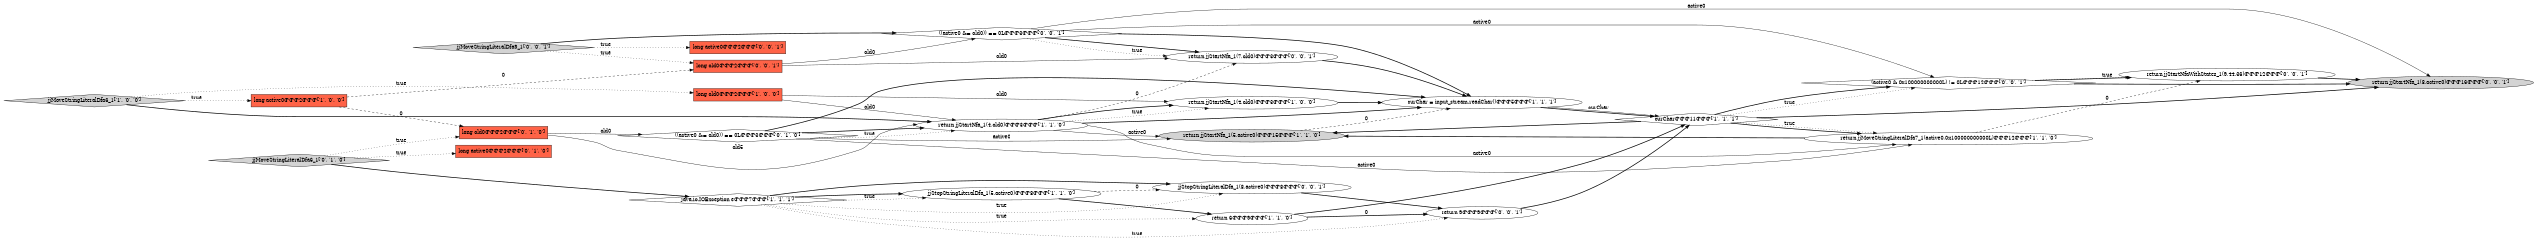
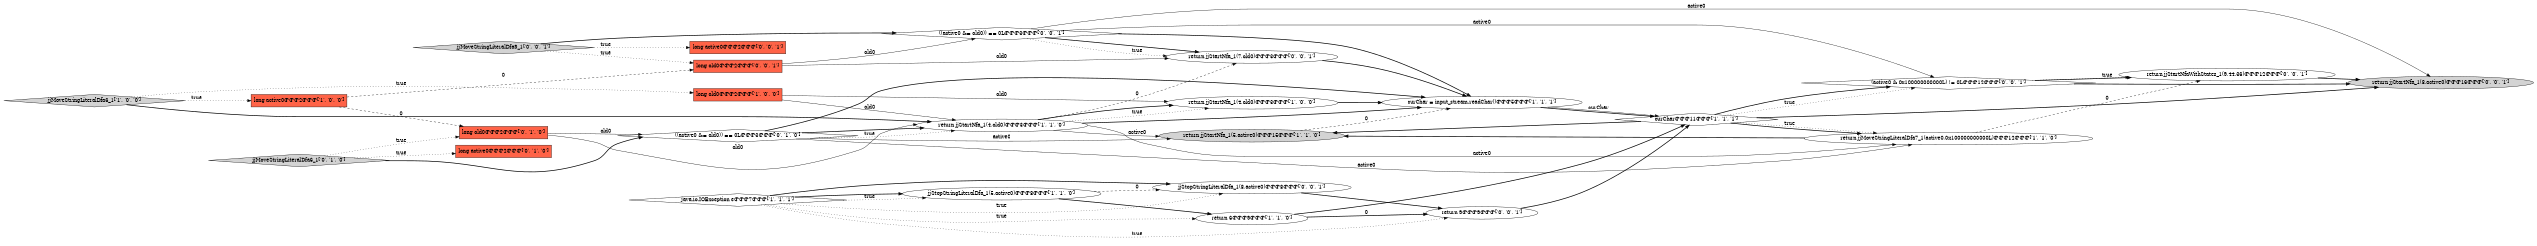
  digraph {
    rankdir=LR
    node [fillcolor=white shape=ellipse style=filled]
    edge [style=bold]
    n1 [fillcolor=tomato label="long active0@@@2@@@['0', '1', '0']" shape=box]
    n2 [fillcolor=lightgray label="jjMoveStringLiteralDfa6_1['0', '1', '0']" shape=diamond]
    n3 [fillcolor=tomato label="long old0@@@2@@@['0', '1', '0']" shape=box]
    n4 [label="((active0 &= old0)) == 0L@@@3@@@['0', '1', '0']" shape=diamond]
    n5 [label="return jjStartNfa_1(4,old0)@@@3@@@['1', '1', '0']"]
    n6 [fillcolor=lightgray label="return jjStartNfa_1(5,active0)@@@15@@@['1', '1', '0']"]
    n7 [label="curChar = input_stream.readChar()@@@5@@@['1', '1', '1']"]
    n8 [label="return jjMoveStringLiteralDfa7_1(active0,0x100000000000L)@@@12@@@['1', '1', '0']"]
    n9 [label="return jjStartNfaWithStates_1(9,44,36)@@@12@@@['0', '0', '1']"]
    n10 [fillcolor=lightgray label="return jjStartNfa_1(8,active0)@@@16@@@['0', '0', '1']"]
    n11 [label="(active0 & 0x100000000000L) != 0L@@@12@@@['0', '0', '1']" shape=diamond]
    n12 [label="return jjStartNfa_1(4,old0)@@@3@@@['1', '0', '0']"]
    n13 [label="return jjStartNfa_1(7,old0)@@@3@@@['0', '0', '1']"]
    n14 [label="curChar@@@11@@@['1', '1', '1']" shape=diamond]
    n15 [fillcolor=tomato label="long old0@@@2@@@['1', '0', '0']" shape=box]
    n16 [fillcolor=tomato label="long old0@@@2@@@['0', '0', '1']" shape=box]
    n17 [label="((active0 &= old0)) == 0L@@@3@@@['0', '0', '1']" shape=diamond]
    n18 [label="return 6@@@9@@@['1', '1', '0']"]
    n19 [label="return 9@@@9@@@['0', '0', '1']"]
    n20 [fillcolor=tomato label="long active0@@@2@@@['0', '0', '1']" shape=box]
    n21 [fillcolor=tomato label="long active0@@@2@@@['1', '0', '0']" shape=box]
    n22 [label="jjStopStringLiteralDfa_1(5,active0)@@@8@@@['1', '1', '0']"]
    n23 [label="jjStopStringLiteralDfa_1(8,active0)@@@8@@@['0', '0', '1']"]
    n24 [fillcolor=lightgray label="jjMoveStringLiteralDfa9_1['0', '0', '1']" shape=diamond]
    n25 [label="java.io.IOException e@@@7@@@['1', '1', '1']" shape=diamond]
    n26 [fillcolor=lightgray label="jjMoveStringLiteralDfa6_1['1', '0', '0']" shape=diamond]
    n2 -> n1 [label=true style=dotted]
    n2 -> n3 [label=true style=dotted]
-   n2 -> n25
+   n2 -> n4
    n3 -> n4 [label=old0 style=solid]
-   n3 -> n5 [label=old5 style=solid]
+   n3 -> n5 [label=old0 style=solid]
    n4 -> n5
    n4 -> n5 [label=true style=dotted]
    n4 -> n6 [label=active0 style=solid]
    n4 -> n7
    n4 -> n8 [label=active0 style=solid]
    n5 -> n6 [label=active0 style=solid]
    n5 -> n7
    n5 -> n8 [label=active0 style=solid]
    n5 -> n12
    n5 -> n12 [label=true style=dotted]
    n5 -> n13 [label=0 style=dashed]
    n6 -> n7 [label=0 style=dashed]
    n7 -> n14 [label=curChar style=solid]
    n7 -> n14
    n8 -> n6
    n8 -> n9 [label=0 style=dashed]
    n9 -> n10
    n11 -> n9 [label=true style=dotted]
    n11 -> n9
    n11 -> n10
    n12 -> n7
    n13 -> n7
    n14 -> n6
    n14 -> n8 [label=true style=dotted]
    n14 -> n8
    n14 -> n10
    n14 -> n11 [label=true style=dotted]
    n14 -> n11
    n15 -> n5 [label=old0 style=solid]
    n15 -> n12 [label=old0 style=solid]
    n16 -> n13 [label=old0 style=solid]
    n16 -> n17 [label=old0 style=solid]
    n17 -> n7
    n17 -> n10 [label=active0 style=solid]
    n17 -> n11 [label=active0 style=solid]
    n17 -> n13
    n17 -> n13 [label=true style=dotted]
    n18 -> n14
    n18 -> n19 [label=0]
    n19 -> n14
    n21 -> n3 [label=0 style=dashed]
    n21 -> n16 [label=0 style=dashed]
    n22 -> n18
    n22 -> n23 [label=0 style=dashed]
    n23 -> n19
    n24 -> n16 [label=true style=dotted]
    n24 -> n17
    n24 -> n20 [label=true style=dotted]
    n25 -> n18 [label=true style=dotted]
    n25 -> n19 [label=true style=dotted]
    n25 -> n22 [label=true style=dotted]
    n25 -> n22
    n25 -> n23
    n25 -> n23 [label=true style=dotted]
    n26 -> n5
    n26 -> n15 [label=true style=dotted]
    n26 -> n21 [label=true style=dotted]
  }
